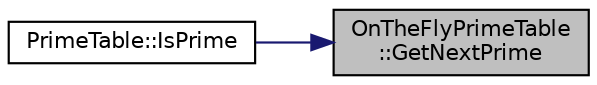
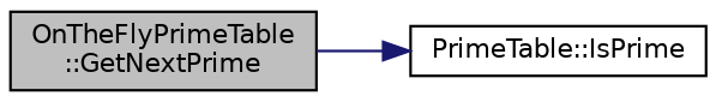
  digraph {
    rankdir=LR
    node [color=black fontname=Helvetica fontsize=10 shape=record style=filled]
    n1 [fillcolor=grey75 fontcolor=black height=0.2 label="OnTheFlyPrimeTable\l::GetNextPrime" width=0.4]
    n2 [fillcolor=white height=0.2 label="PrimeTable::IsPrime" width=0.4]
-   n2 -> n1 [color=midnightblue fontname=Helvetica fontsize=10 labelfontname=Helvetica labelfontsize=10 style=solid]
+   n1 -> n2 [color=midnightblue fontname=Helvetica fontsize=10 labelfontname=Helvetica labelfontsize=10 style=solid]
  }
